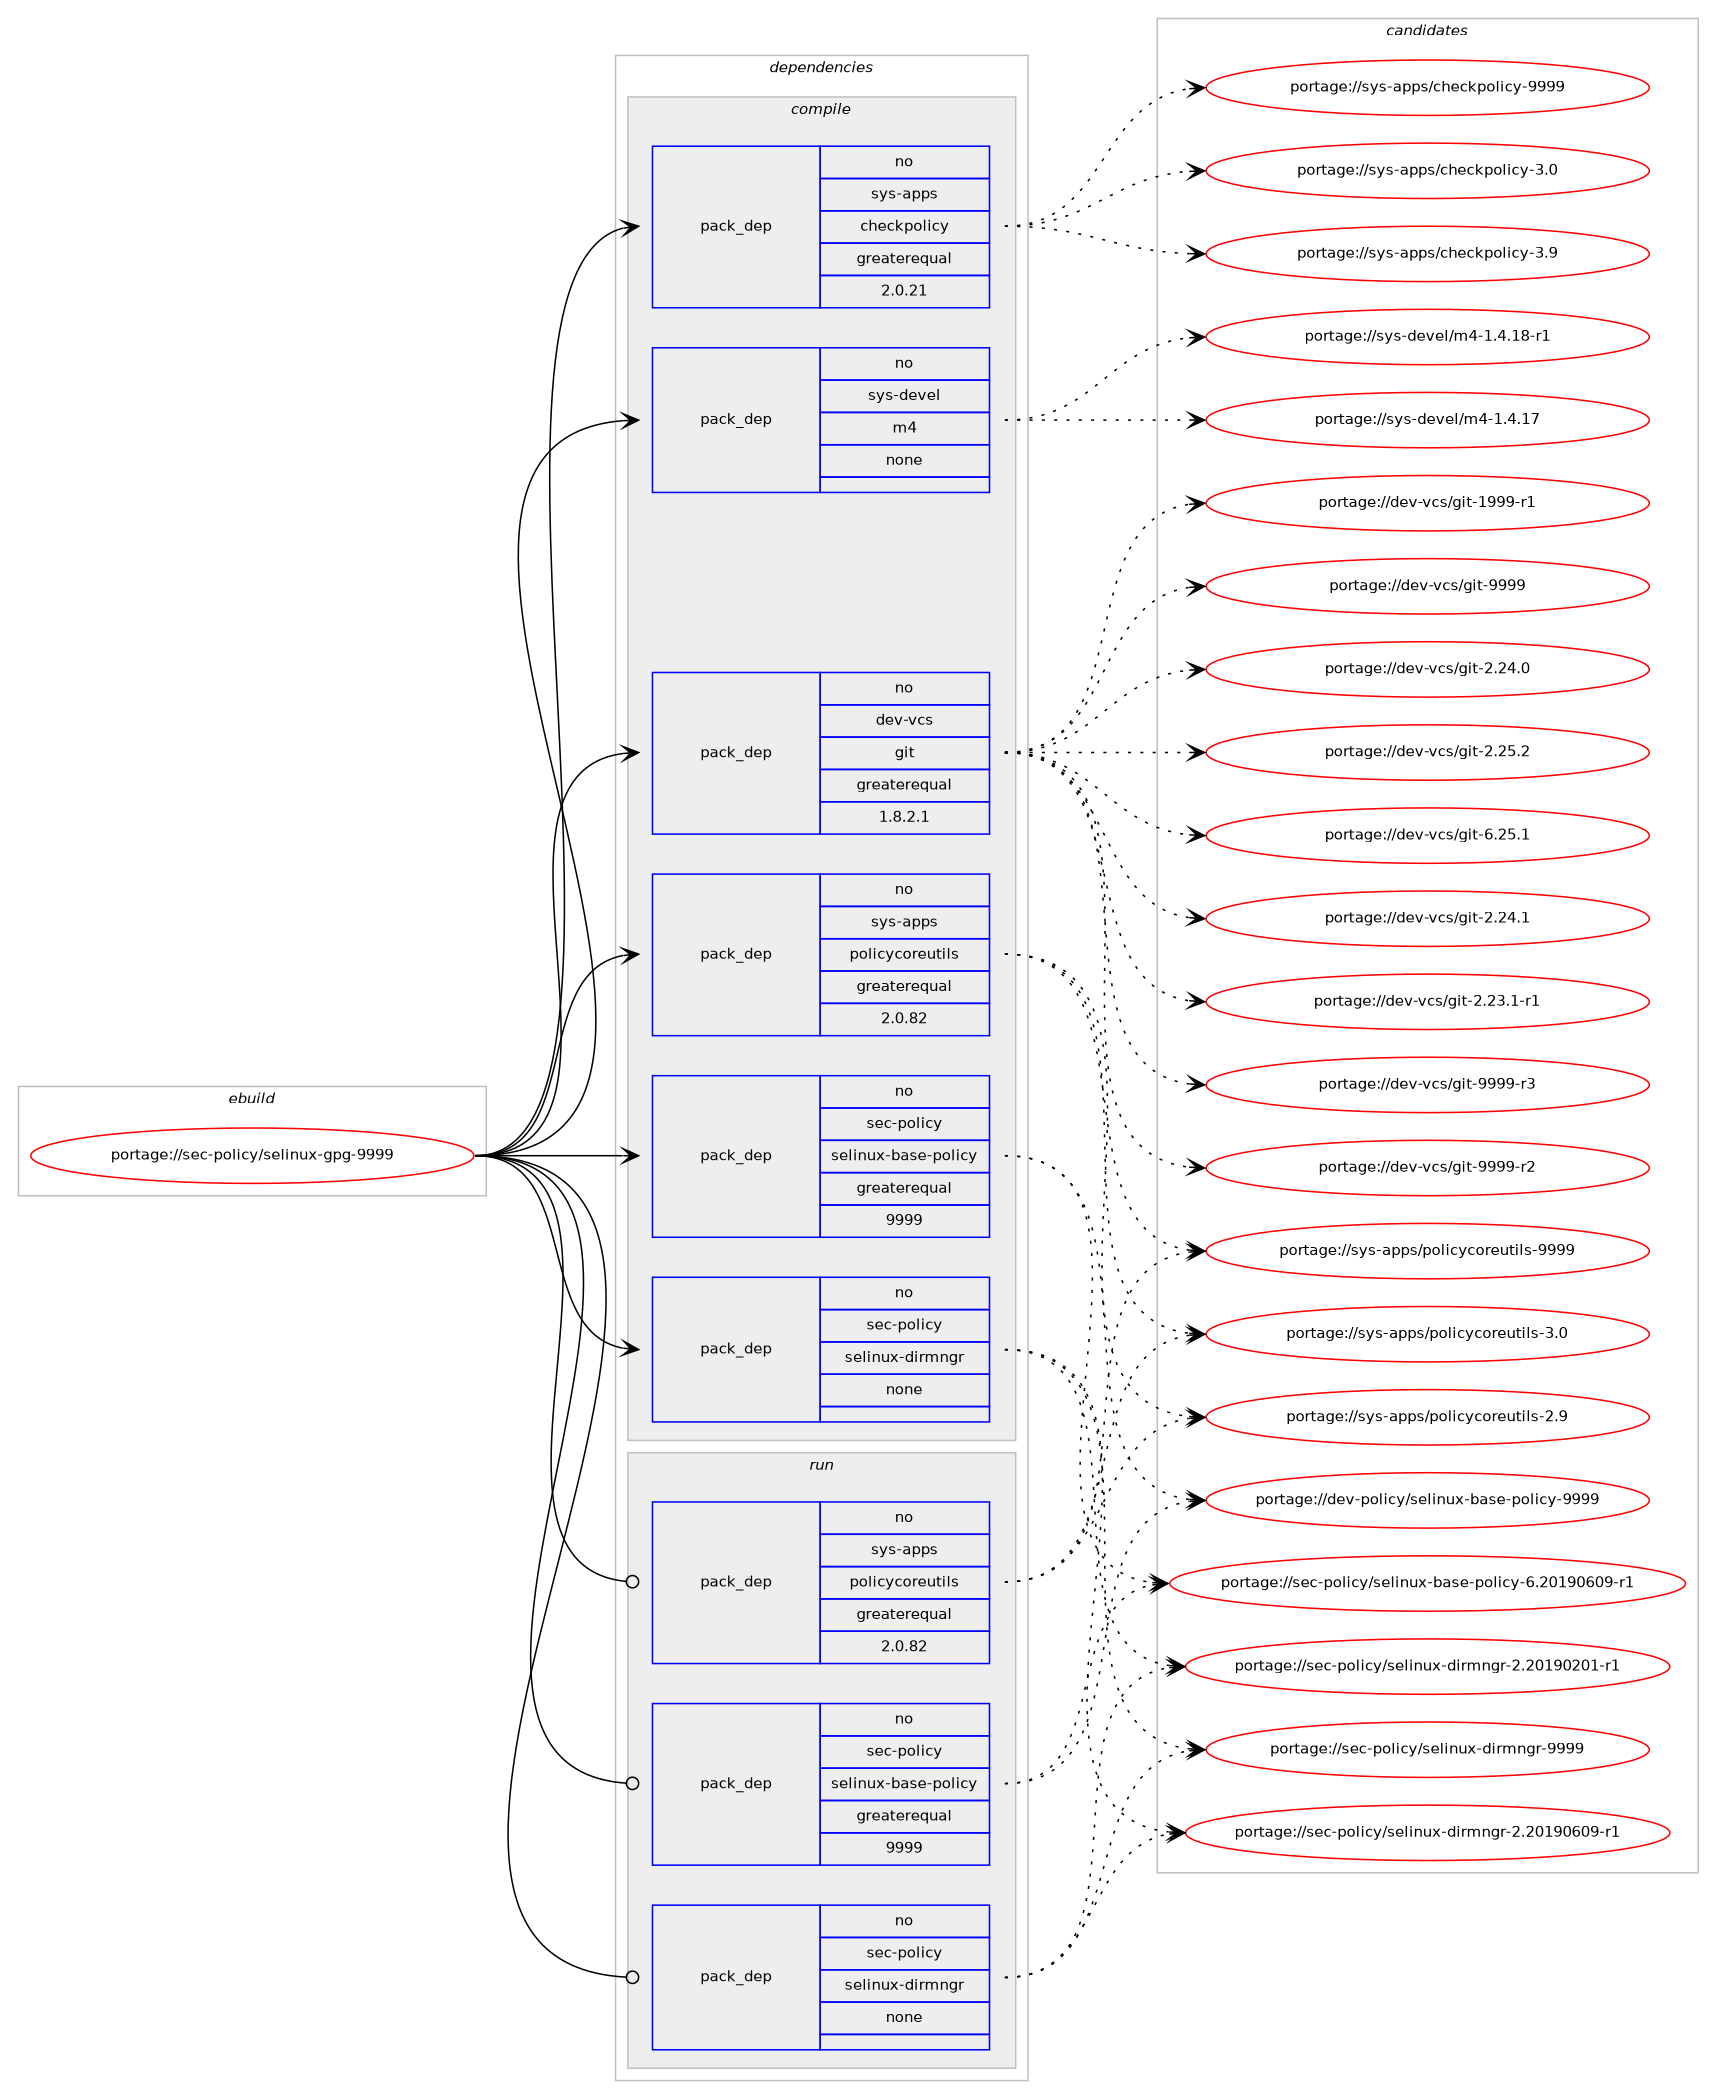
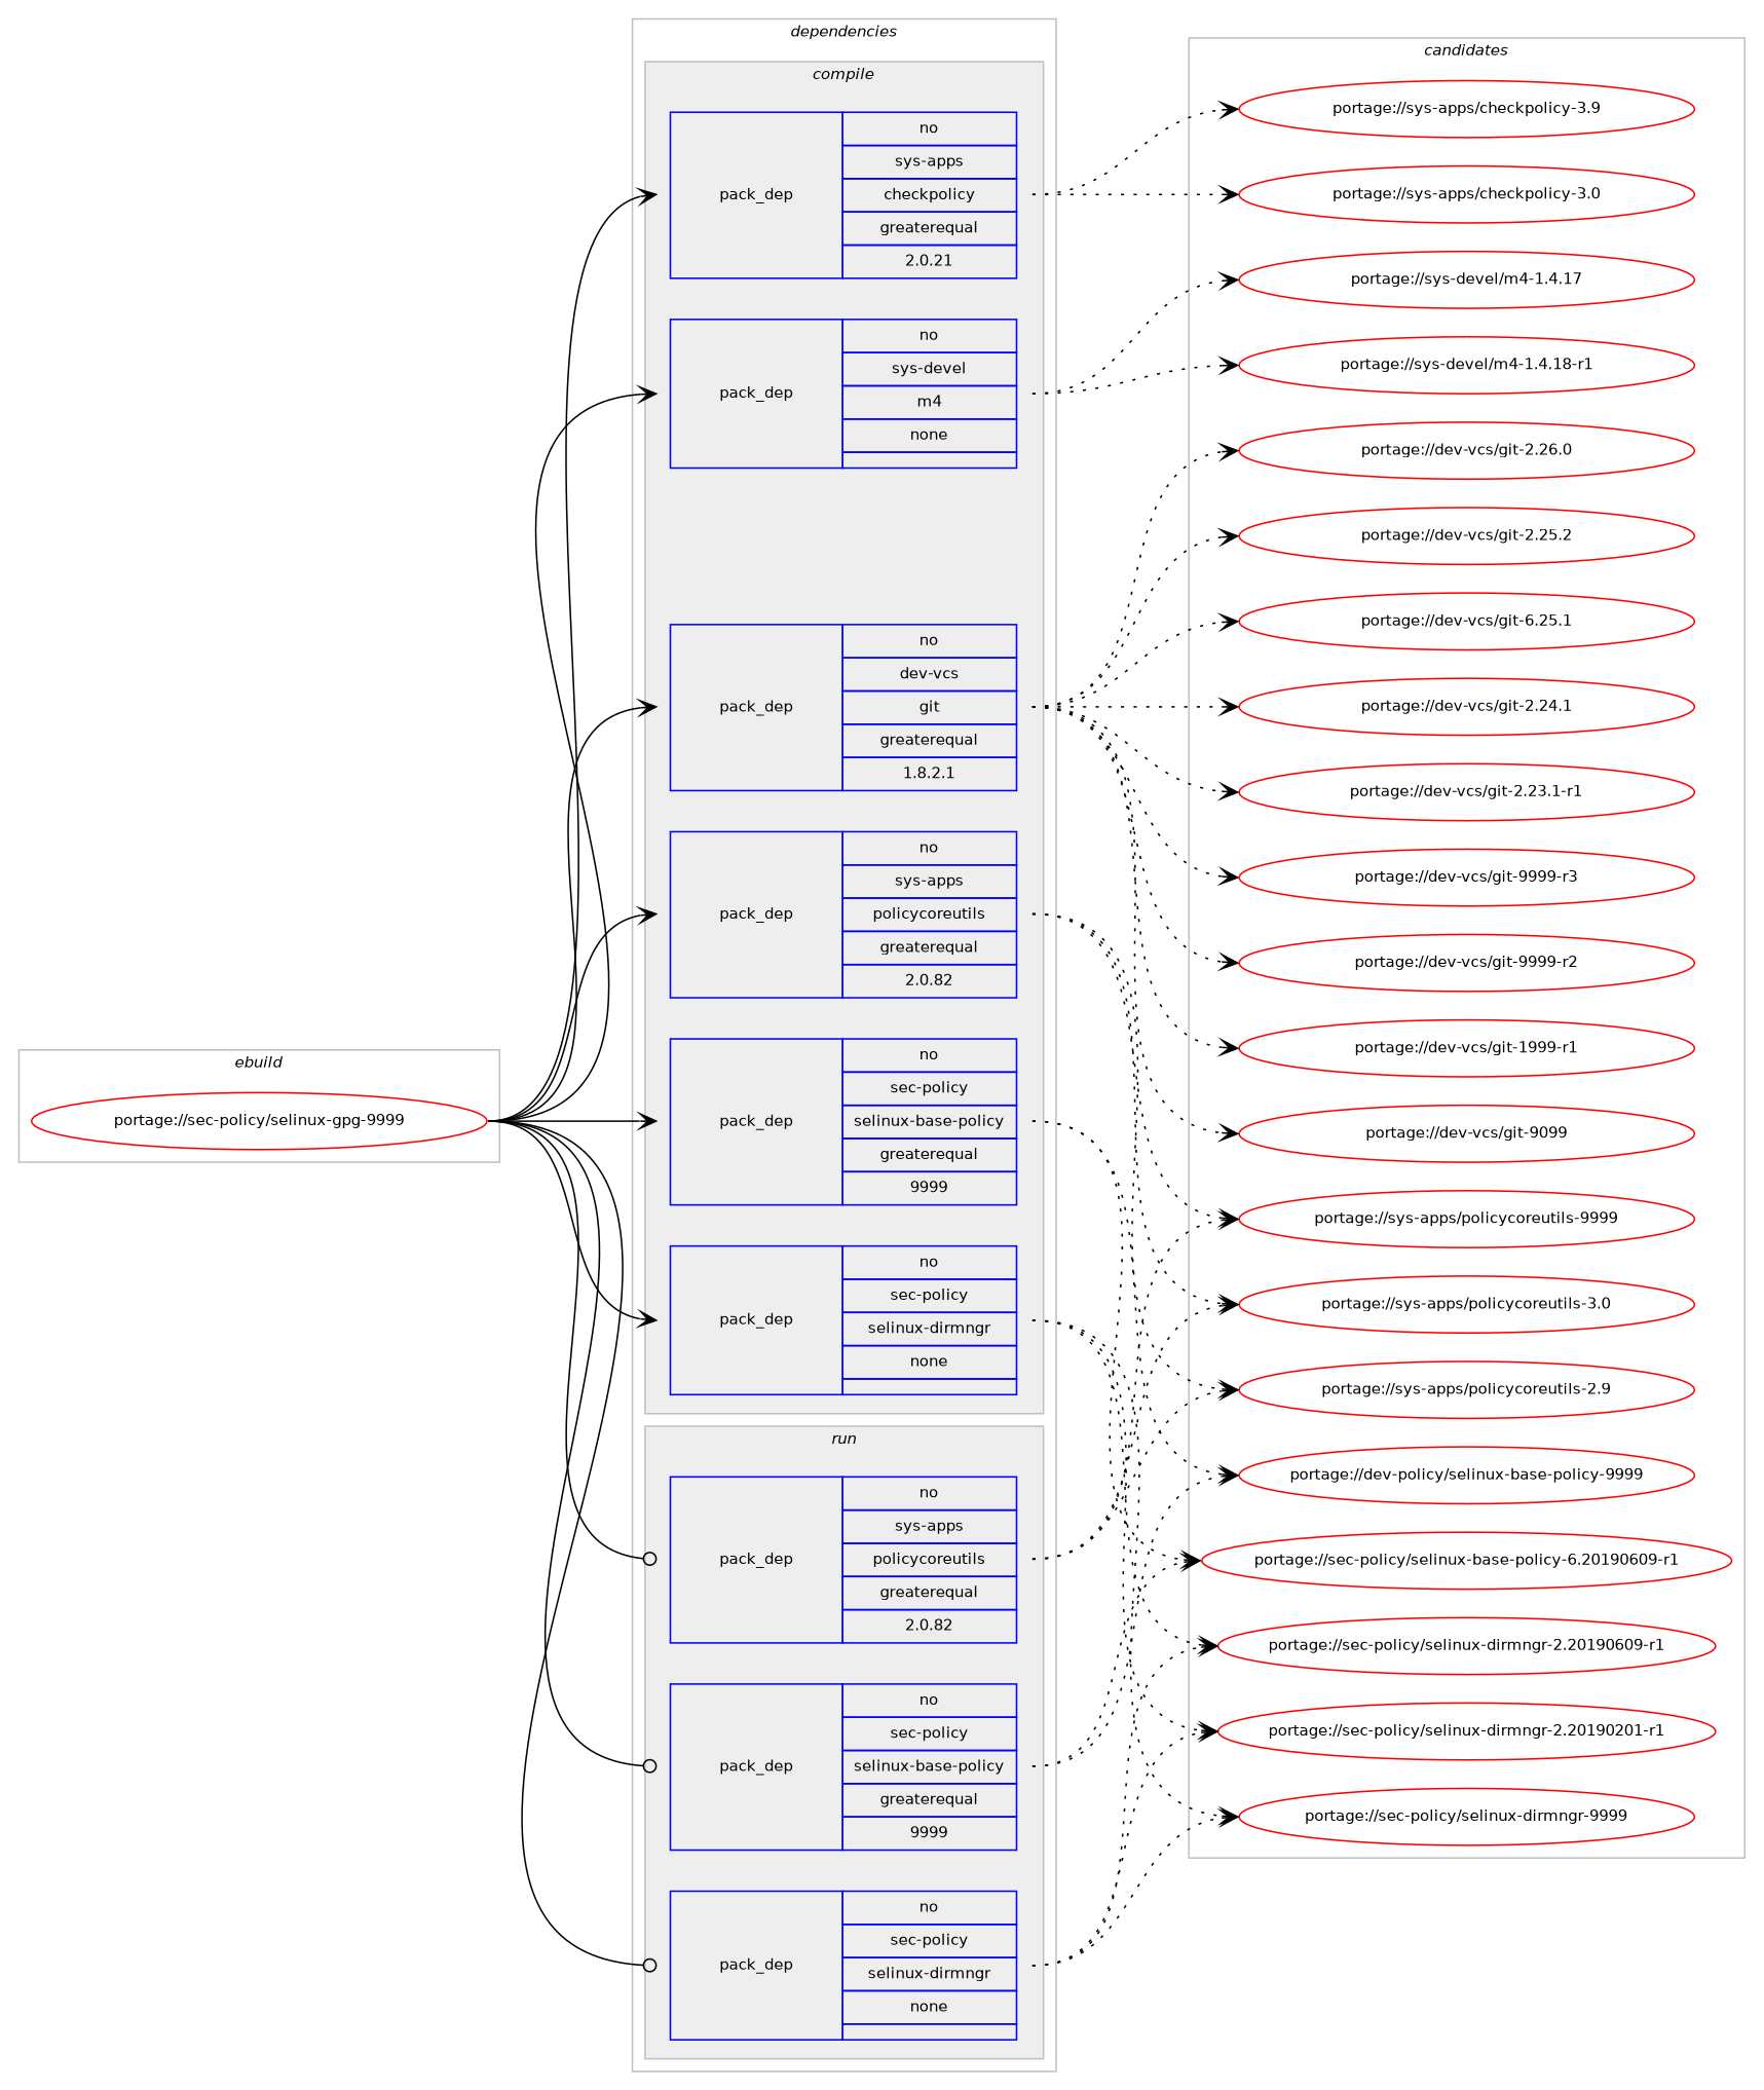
  digraph {
    compound=true
    concentrate=true
    fontname=Helvetica
    fontsize=10
    newrank=true
    rankdir=LR
    ranksep=1.5
    node [color=red fontname=Helvetica fontsize=10]
    edge [arrowhead=vee headport=w style=dotted tailport=e weight=100]
    n1 [label="portage://sec-policy/selinux-gpg-9999" width=4]
    n2 [color=blue label=<<TABLE BORDER="0" CELLBORDER="1" CELLSPACING="0" CELLPADDING="4" WIDTH="220"><TR><TD ROWSPAN="6" CELLPADDING="30">pack_dep</TD></TR><TR><TD WIDTH="110">no</TD></TR><TR><TD>dev-vcs</TD></TR><TR><TD>git</TD></TR><TR><TD>greaterequal</TD></TR><TR><TD>1.8.2.1</TD></TR></TABLE>> shape=none]
    n3 [color=blue label=<<TABLE BORDER="0" CELLBORDER="1" CELLSPACING="0" CELLPADDING="4" WIDTH="220"><TR><TD ROWSPAN="6" CELLPADDING="30">pack_dep</TD></TR><TR><TD WIDTH="110">no</TD></TR><TR><TD>sec-policy</TD></TR><TR><TD>selinux-base-policy</TD></TR><TR><TD>greaterequal</TD></TR><TR><TD>9999</TD></TR></TABLE>> shape=none]
    n4 [color=blue label=<<TABLE BORDER="0" CELLBORDER="1" CELLSPACING="0" CELLPADDING="4" WIDTH="220"><TR><TD ROWSPAN="6" CELLPADDING="30">pack_dep</TD></TR><TR><TD WIDTH="110">no</TD></TR><TR><TD>sec-policy</TD></TR><TR><TD>selinux-dirmngr</TD></TR><TR><TD>none</TD></TR><TR><TD></TD></TR></TABLE>> shape=none]
    n5 [color=blue label=<<TABLE BORDER="0" CELLBORDER="1" CELLSPACING="0" CELLPADDING="4" WIDTH="220"><TR><TD ROWSPAN="6" CELLPADDING="30">pack_dep</TD></TR><TR><TD WIDTH="110">no</TD></TR><TR><TD>sys-apps</TD></TR><TR><TD>checkpolicy</TD></TR><TR><TD>greaterequal</TD></TR><TR><TD>2.0.21</TD></TR></TABLE>> shape=none]
    n6 [color=blue label=<<TABLE BORDER="0" CELLBORDER="1" CELLSPACING="0" CELLPADDING="4" WIDTH="220"><TR><TD ROWSPAN="6" CELLPADDING="30">pack_dep</TD></TR><TR><TD WIDTH="110">no</TD></TR><TR><TD>sys-apps</TD></TR><TR><TD>policycoreutils</TD></TR><TR><TD>greaterequal</TD></TR><TR><TD>2.0.82</TD></TR></TABLE>> shape=none]
    n7 [color=blue label=<<TABLE BORDER="0" CELLBORDER="1" CELLSPACING="0" CELLPADDING="4" WIDTH="220"><TR><TD ROWSPAN="6" CELLPADDING="30">pack_dep</TD></TR><TR><TD WIDTH="110">no</TD></TR><TR><TD>sys-devel</TD></TR><TR><TD>m4</TD></TR><TR><TD>none</TD></TR><TR><TD></TD></TR></TABLE>> shape=none]
    n8 [color=blue label=<<TABLE BORDER="0" CELLBORDER="1" CELLSPACING="0" CELLPADDING="4" WIDTH="220"><TR><TD ROWSPAN="6" CELLPADDING="30">pack_dep</TD></TR><TR><TD WIDTH="110">no</TD></TR><TR><TD>sec-policy</TD></TR><TR><TD>selinux-base-policy</TD></TR><TR><TD>greaterequal</TD></TR><TR><TD>9999</TD></TR></TABLE>> shape=none]
    n9 [color=blue label=<<TABLE BORDER="0" CELLBORDER="1" CELLSPACING="0" CELLPADDING="4" WIDTH="220"><TR><TD ROWSPAN="6" CELLPADDING="30">pack_dep</TD></TR><TR><TD WIDTH="110">no</TD></TR><TR><TD>sec-policy</TD></TR><TR><TD>selinux-dirmngr</TD></TR><TR><TD>none</TD></TR><TR><TD></TD></TR></TABLE>> shape=none]
    n10 [color=blue label=<<TABLE BORDER="0" CELLBORDER="1" CELLSPACING="0" CELLPADDING="4" WIDTH="220"><TR><TD ROWSPAN="6" CELLPADDING="30">pack_dep</TD></TR><TR><TD WIDTH="110">no</TD></TR><TR><TD>sys-apps</TD></TR><TR><TD>policycoreutils</TD></TR><TR><TD>greaterequal</TD></TR><TR><TD>2.0.82</TD></TR></TABLE>> shape=none]
    n11 [label="portage://dev-vcs/git-9999-r3" width=4]
    n12 [label="portage://dev-vcs/git-9999-r2" width=4]
    n13 [label="portage://dev-vcs/git-1999-r1" width=4]
-   n14 [label="portage://dev-vcs/git-9999" width=4]
-   n15 [label="portage://dev-vcs/git-2.24.0" width=4]
+   n14 [label="portage://dev-vcs/git-9099" width=4]
+   n15 [label="portage://dev-vcs/git-2.26.0" width=4]
    n16 [label="portage://dev-vcs/git-2.25.2" width=4]
    n17 [label="portage://dev-vcs/git-6.25.1" width=4]
    n18 [label="portage://dev-vcs/git-2.24.1" width=4]
    n19 [label="portage://dev-vcs/git-2.23.1-r1" width=4]
    n20 [label="portage://dev-policy/selinux-base-policy-9999" width=4]
    n21 [label="portage://sec-policy/selinux-base-policy-6.20190609-r1" width=4]
    n22 [label="portage://sec-policy/selinux-dirmngr-9999" width=4]
    n23 [label="portage://sec-policy/selinux-dirmngr-2.20190609-r1" width=4]
    n24 [label="portage://sec-policy/selinux-dirmngr-2.20190201-r1" width=4]
-   n25 [label="portage://sys-apps/checkpolicy-9999" width=4]
    n26 [label="portage://sys-apps/checkpolicy-3.0" width=4]
    n27 [label="portage://sys-apps/checkpolicy-3.9" width=4]
    n28 [label="portage://sys-apps/policycoreutils-9999" width=4]
    n29 [label="portage://sys-apps/policycoreutils-3.0" width=4]
    n30 [label="portage://sys-apps/policycoreutils-2.9" width=4]
    n31 [label="portage://sys-devel/m4-1.4.18-r1" width=4]
    n32 [label="portage://sys-devel/m4-1.4.17" width=4]
    subgraph cluster_1 {
      color=gray
      label=<<i>ebuild</i>>
      rank=same
      n1
    }
    subgraph cluster_2 {
      color=gray
      label=<<i>dependencies</i>>
      subgraph cluster_3 {
        color=gray
        fillcolor="#eeeeee"
        label=<<i>compile</i>>
        style=filled
        subgraph sub_4 {
          color=gray
          fillcolor="#eeeeee"
          label=<<i>compile</i>>
          style=filled
          n2
        }
        subgraph sub_5 {
          color=gray
          fillcolor="#eeeeee"
          label=<<i>compile</i>>
          style=filled
          n3
        }
        subgraph sub_6 {
          color=gray
          fillcolor="#eeeeee"
          label=<<i>compile</i>>
          style=filled
          n4
        }
        subgraph sub_7 {
          color=gray
          fillcolor="#eeeeee"
          label=<<i>compile</i>>
          style=filled
          n5
        }
        subgraph sub_8 {
          color=gray
          fillcolor="#eeeeee"
          label=<<i>compile</i>>
          style=filled
          n6
        }
        subgraph sub_9 {
          color=gray
          fillcolor="#eeeeee"
          label=<<i>compile</i>>
          style=filled
          n7
        }
      }
      subgraph cluster_10 {
        color=gray
        fillcolor="#eeeeee"
        label=<<i>compile and run</i>>
        style=filled
      }
      subgraph cluster_11 {
        color=gray
        fillcolor="#eeeeee"
        label=<<i>run</i>>
        style=filled
        subgraph sub_12 {
          color=gray
          fillcolor="#eeeeee"
          label=<<i>run</i>>
          style=filled
          n8
        }
        subgraph sub_13 {
          color=gray
          fillcolor="#eeeeee"
          label=<<i>run</i>>
          style=filled
          n9
        }
        subgraph sub_14 {
          color=gray
          fillcolor="#eeeeee"
          label=<<i>run</i>>
          style=filled
          n10
        }
      }
    }
    subgraph cluster_15 {
      color=gray
      label=<<i>candidates</i>>
      rank=same
      subgraph sub_16 {
        color=black
        label=<<i>candidates</i>>
        nodesep=1
        rank=same
        n11
        n12
        n13
        n14
        n15
        n16
        n17
        n18
        n19
      }
      subgraph sub_17 {
        color=black
        label=<<i>candidates</i>>
        nodesep=1
        rank=same
        n20
        n21
      }
      subgraph sub_18 {
        color=black
        label=<<i>candidates</i>>
        nodesep=1
        rank=same
        n22
        n23
        n24
      }
      subgraph sub_19 {
        color=black
        label=<<i>candidates</i>>
        nodesep=1
        rank=same
-       n25
        n26
        n27
      }
      subgraph sub_20 {
        color=black
        label=<<i>candidates</i>>
        nodesep=1
        rank=same
        n28
        n29
        n30
      }
      subgraph sub_21 {
        color=black
        label=<<i>candidates</i>>
        nodesep=1
        rank=same
        n31
        n32
      }
      subgraph sub_22 {
        color=black
        label=<<i>candidates</i>>
        nodesep=1
        rank=same
        n20
        n21
      }
      subgraph sub_23 {
        color=black
        label=<<i>candidates</i>>
        nodesep=1
        rank=same
        n22
        n23
        n24
      }
      subgraph sub_24 {
        color=black
        label=<<i>candidates</i>>
        nodesep=1
        rank=same
        n28
        n29
        n30
      }
    }
    n1 -> n2 [style=solid weight=20]
    n1 -> n3 [style=solid weight=20]
    n1 -> n4 [style=solid weight=20]
    n1 -> n5 [style=solid weight=20]
    n1 -> n6 [style=solid weight=20]
    n1 -> n7 [style=solid weight=20]
    n1 -> n8 [arrowhead=odot style=solid weight=20]
    n1 -> n9 [arrowhead=odot style=solid weight=20]
    n1 -> n10 [arrowhead=odot style=solid weight=20]
    n2 -> n11
    n2 -> n12
    n2 -> n13
    n2 -> n14
    n2 -> n15
    n2 -> n16
    n2 -> n17
    n2 -> n18
    n2 -> n19
    n3 -> n20
    n3 -> n21
    n4 -> n22
    n4 -> n23
    n4 -> n24
-   n5 -> n25
    n5 -> n26
    n5 -> n27
    n6 -> n28
    n6 -> n29
    n6 -> n30
    n7 -> n31
    n7 -> n32
    n8 -> n20
    n8 -> n21
    n9 -> n22
    n9 -> n23
    n9 -> n24
    n10 -> n28
    n10 -> n29
    n10 -> n30
  }
